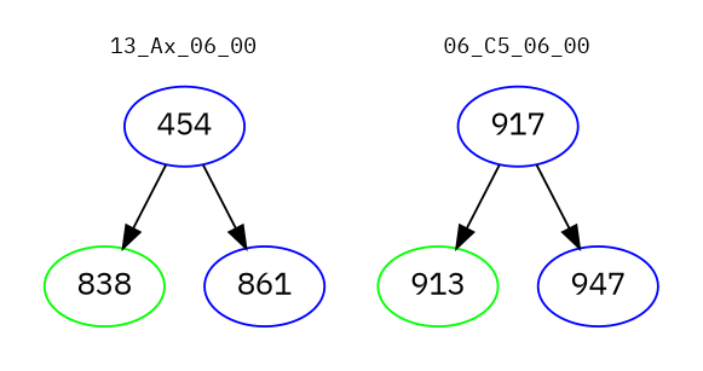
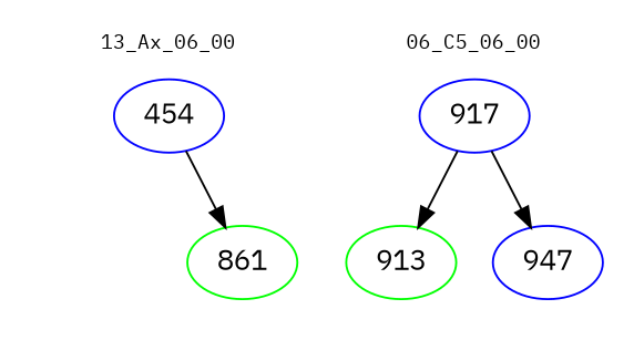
  digraph {
    fontname="IBM Plex Mono"
    node [color=blue fontname="IBM Plex Mono"]
    edge [color=black fontname="IBM Plex Mono"]
    n1 [label=454]
-   n2 [color=green label=838]
-   n3 [label=861]
+   n3 [color=green label=861]
    n4 [label=917]
    n5 [color=green label=913]
    n6 [label=947]
    subgraph cluster_1 {
      color=white
      fontsize=10
      label="13_Ax_06_00"
      n1
-     n2
      n3
    }
    subgraph cluster_2 {
      color=white
      fontsize=10
      label="06_C5_06_00"
      n4
      n5
      n6
    }
-   n1 -> n2
    n1 -> n3
    n4 -> n5
    n4 -> n6
  }
